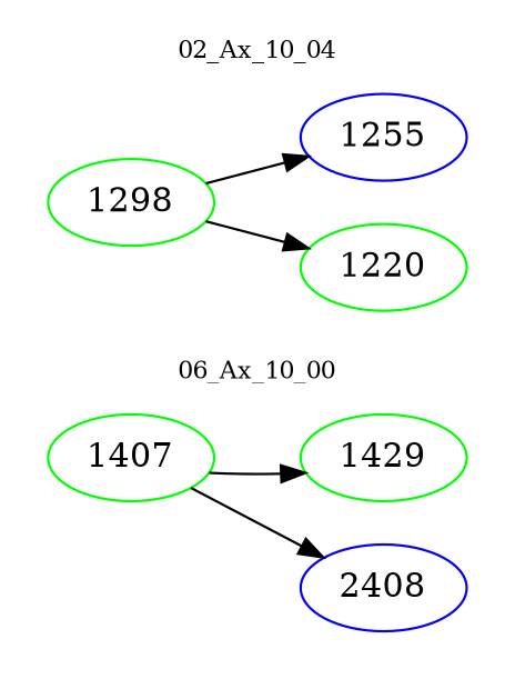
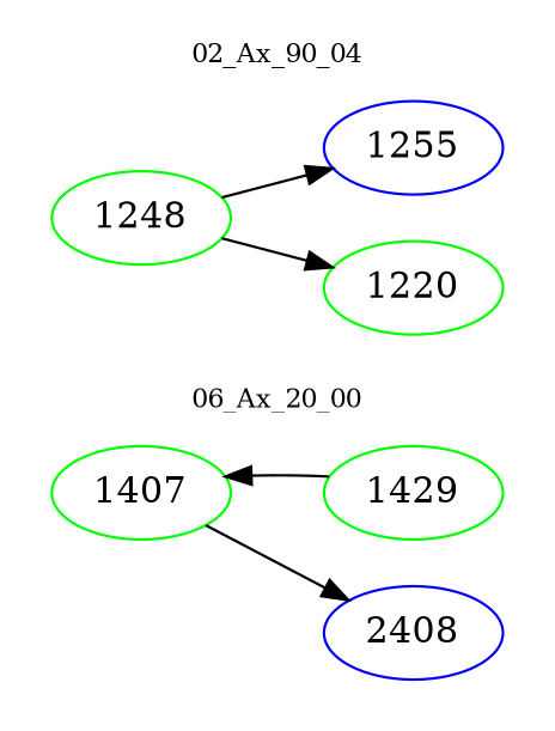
  digraph {
    rankdir=LR
    node [color=green]
    edge [color=black]
    n1 [label=1407]
    n2 [color=blue label=2408]
    n3 [label=1429]
-   n4 [label=1298]
+   n4 [label=1248]
    n5 [label=1220]
    n6 [color=blue label=1255]
    subgraph cluster_1 {
      color=white
      fontsize=10
-     label="06_Ax_10_00"
+     label="06_Ax_20_00"
      n1
      n2
      n3
    }
    subgraph cluster_2 {
      color=white
      fontsize=10
-     label="02_Ax_10_04"
+     label="02_Ax_90_04"
      n4
      n5
      n6
    }
    n1 -> n2
-   n1 -> n3
+   n3 -> n1
    n4 -> n5
    n4 -> n6
  }
